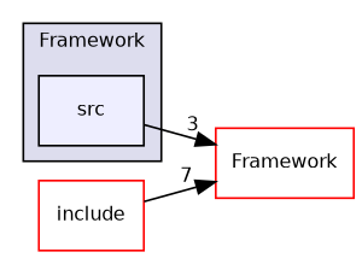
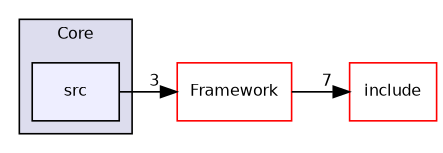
  digraph {
    compound=true
    rankdir=LR
    node [fontname=Helvetica fontsize=10 shape=box color=red]
    edge [labeldistance=1.5 labelfontname=Helvetica labelfontsize=10]
    n1 [fillcolor="#eeeeff" label=src pencolor=black style=filled color=""]
    n2 [label=Framework]
    n3 [label=include]
    subgraph cluster_1 {
      bgcolor="#ddddee"
      fontname=Helvetica
      fontsize=10
-     label=Framework
+     label=Core
      pencolor=black
      n1
    }
    n1 -> n2 [headlabel=3]
-   n3 -> n2 [headlabel=7]
+   n2 -> n3 [headlabel=7]
  }
